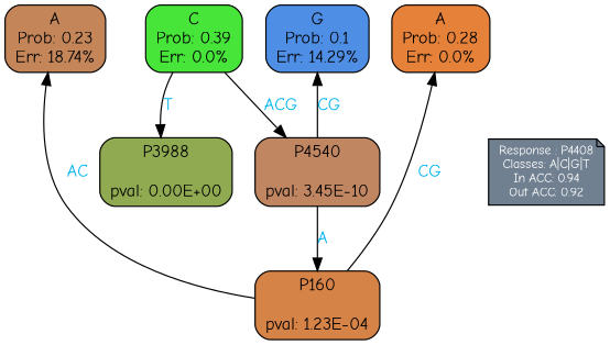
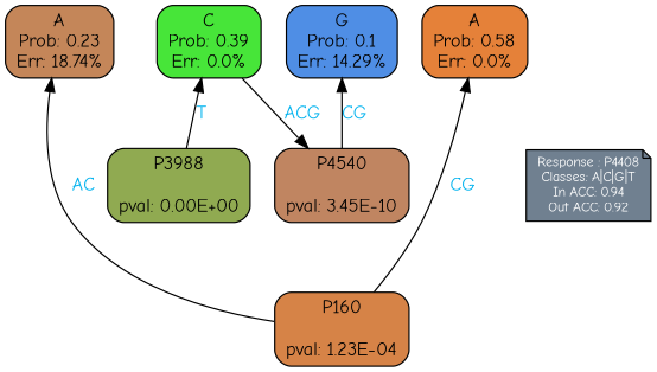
  digraph {
    fontname="Comic Neue"
    ranksep=equally
    splines=polylines
    node [color=black fontname="Comic Neue" shape=box style="filled, rounded"]
    edge [fontcolor=deepskyblue2 fontname="Comic Neue"]
    n1 [fillcolor="#c48659" label="A\nProb: 0.23\nErr: 18.74%"]
-   n2 [fillcolor="#e58139" label="A\nProb: 0.28\nErr: 0.0%"]
+   n2 [fillcolor="#e58139" label="A\nProb: 0.58\nErr: 0.0%"]
    n3 [fillcolor="#4f8ee5" label="G\nProb: 0.1\nErr: 14.29%"]
    n4 [fillcolor="#47e539" label="C\nProb: 0.39\nErr: 0.0%"]
    n5 [align=left fillcolor=slategray fontcolor=white fontsize=10 label="Response : P4408\nClasses: A|C|G|T\nIn ACC: 0.94\nOut ACC: 0.92\n" shape=note style=filled]
    n6 [fillcolor="#90aa51" label="P3988\n\npval: 0.00E+00"]
    n7 [fillcolor="#c08561" label="P4540\n\npval: 3.45E-10"]
    n8 [fillcolor="#d68347" label="P160\n\npval: 1.23E-04"]
    subgraph sub_1 {
      rank=same
      n1
      n2
      n3
      n4
    }
    subgraph sub_2 {
      rank=same
      n5
      n6
    }
    n4 -> n7 [label=ACG]
-   n4 -> n6 [label=T]
+   n6 -> n4 [label=T]
    n7 -> n3 [label=CG]
-   n7 -> n8 [label=A]
    n8 -> n1 [label=AC]
    n8 -> n2 [label=CG]
  }
